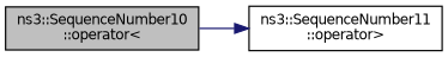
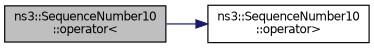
  digraph {
    rankdir=LR
    node [color=black fontname=Helvetica fontsize=10 shape=record style=filled]
    n1 [fillcolor=grey75 fontcolor=black height=0.2 label="ns3::SequenceNumber10\l::operator\<" width=0.4]
-   n2 [fillcolor=white height=0.2 label="ns3::SequenceNumber11\l::operator\>" width=0.4]
+   n2 [fillcolor=white height=0.2 label="ns3::SequenceNumber10\l::operator\>" width=0.4]
    n1 -> n2 [color=midnightblue fontname=Helvetica fontsize=10 labelfontname=Helvetica labelfontsize=10 style=solid]
  }
